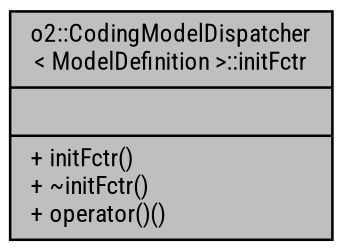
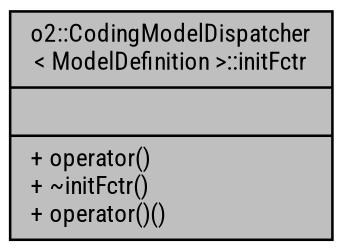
  digraph {
    fontname="Roboto Condensed"
-   n1 [color=black fillcolor=grey75 fontcolor=black fontname="Roboto Condensed" fontsize=10 height=0.2 label="{o2::CodingModelDispatcher\l\< ModelDefinition \>::initFctr\n||+ initFctr()\l+ ~initFctr()\l+ operator()()\l}" shape=record style=filled width=0.4]
+   n1 [color=black fillcolor=grey75 fontcolor=black fontname="Roboto Condensed" fontsize=10 height=0.2 label="{o2::CodingModelDispatcher\l\< ModelDefinition \>::initFctr\n||+ operator()\l+ ~initFctr()\l+ operator()()\l}" shape=record style=filled width=0.4]
  }
